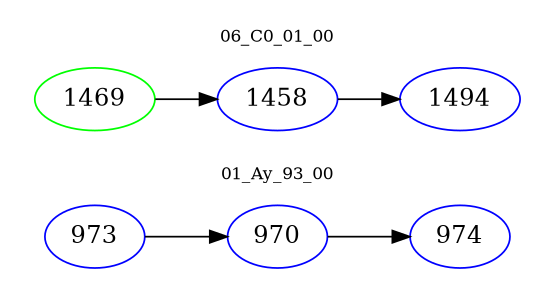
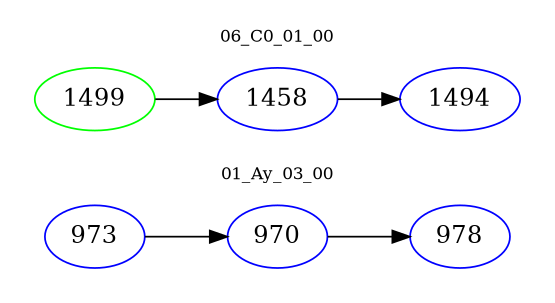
  digraph {
    rankdir=LR
    node [color=blue]
    edge [color=black]
    n1 [label=973]
    n2 [label=970]
-   n3 [label=974]
-   n4 [color=green label=1469]
+   n3 [label=978]
+   n4 [color=green label=1499]
    n5 [label=1458]
    n6 [label=1494]
    subgraph cluster_1 {
      color=white
      fontsize=10
-     label="01_Ay_93_00"
+     label="01_Ay_03_00"
      n1
      n2
      n3
    }
    subgraph cluster_2 {
      color=white
      fontsize=10
      label="06_C0_01_00"
      n4
      n5
      n6
    }
    n1 -> n2
    n2 -> n3
    n4 -> n5
    n5 -> n6
  }
